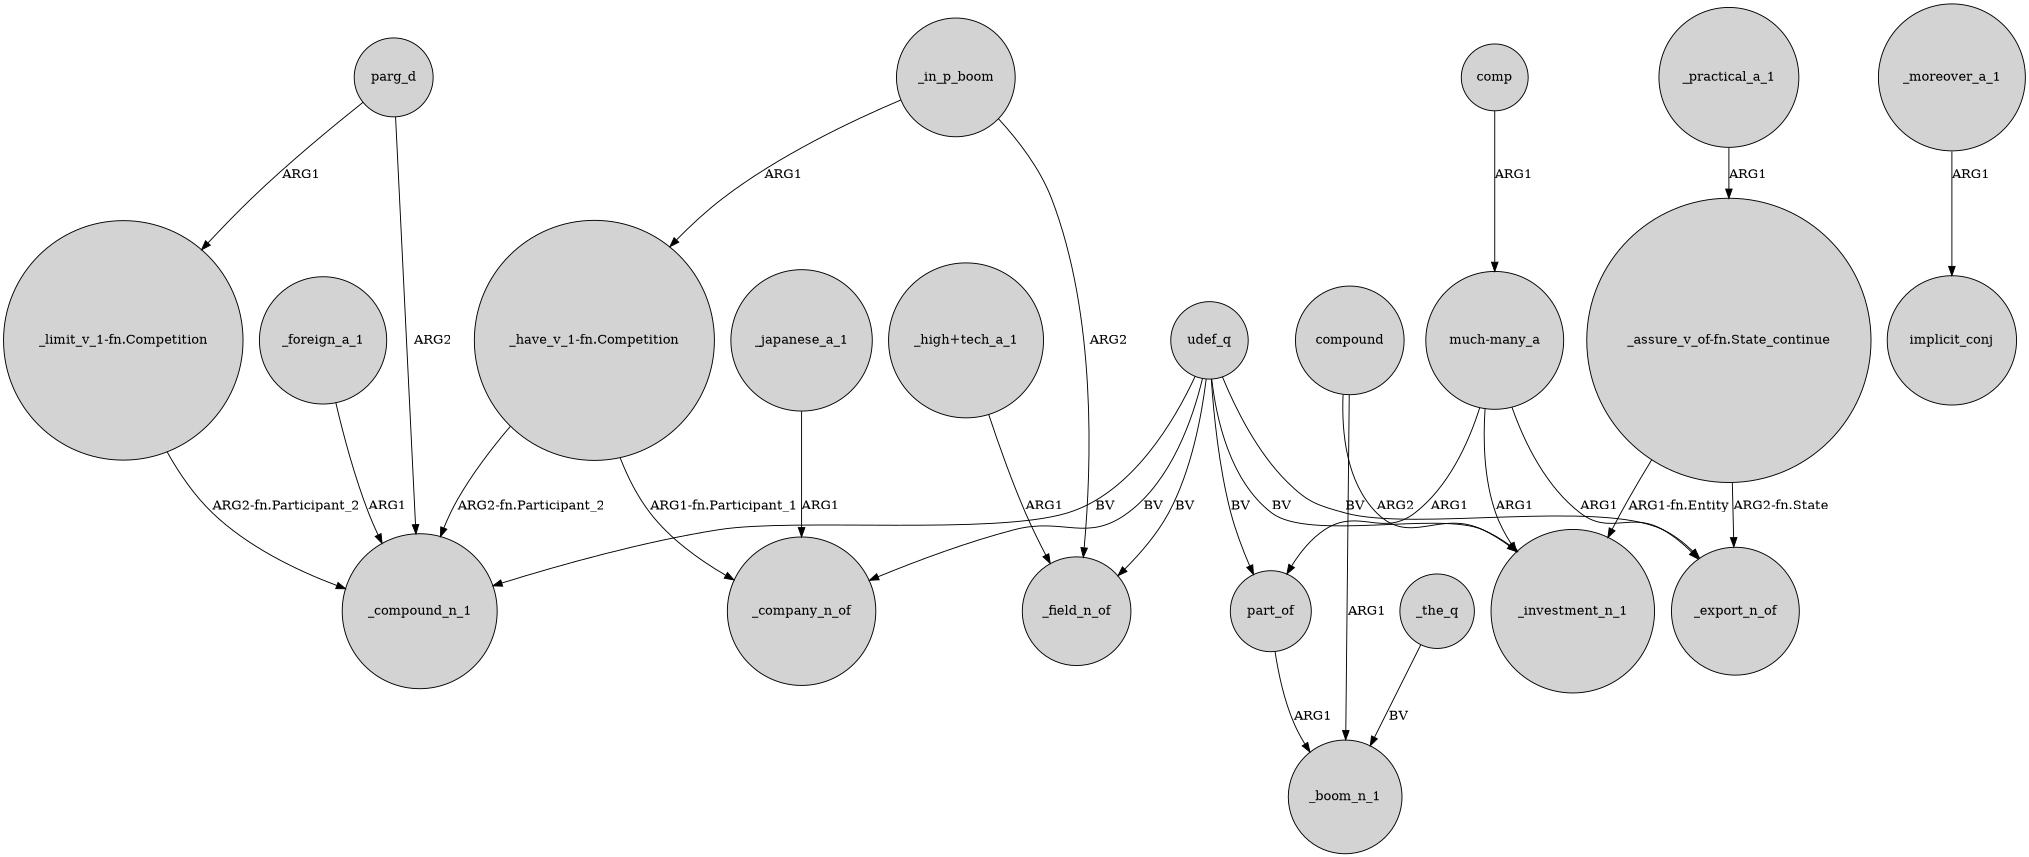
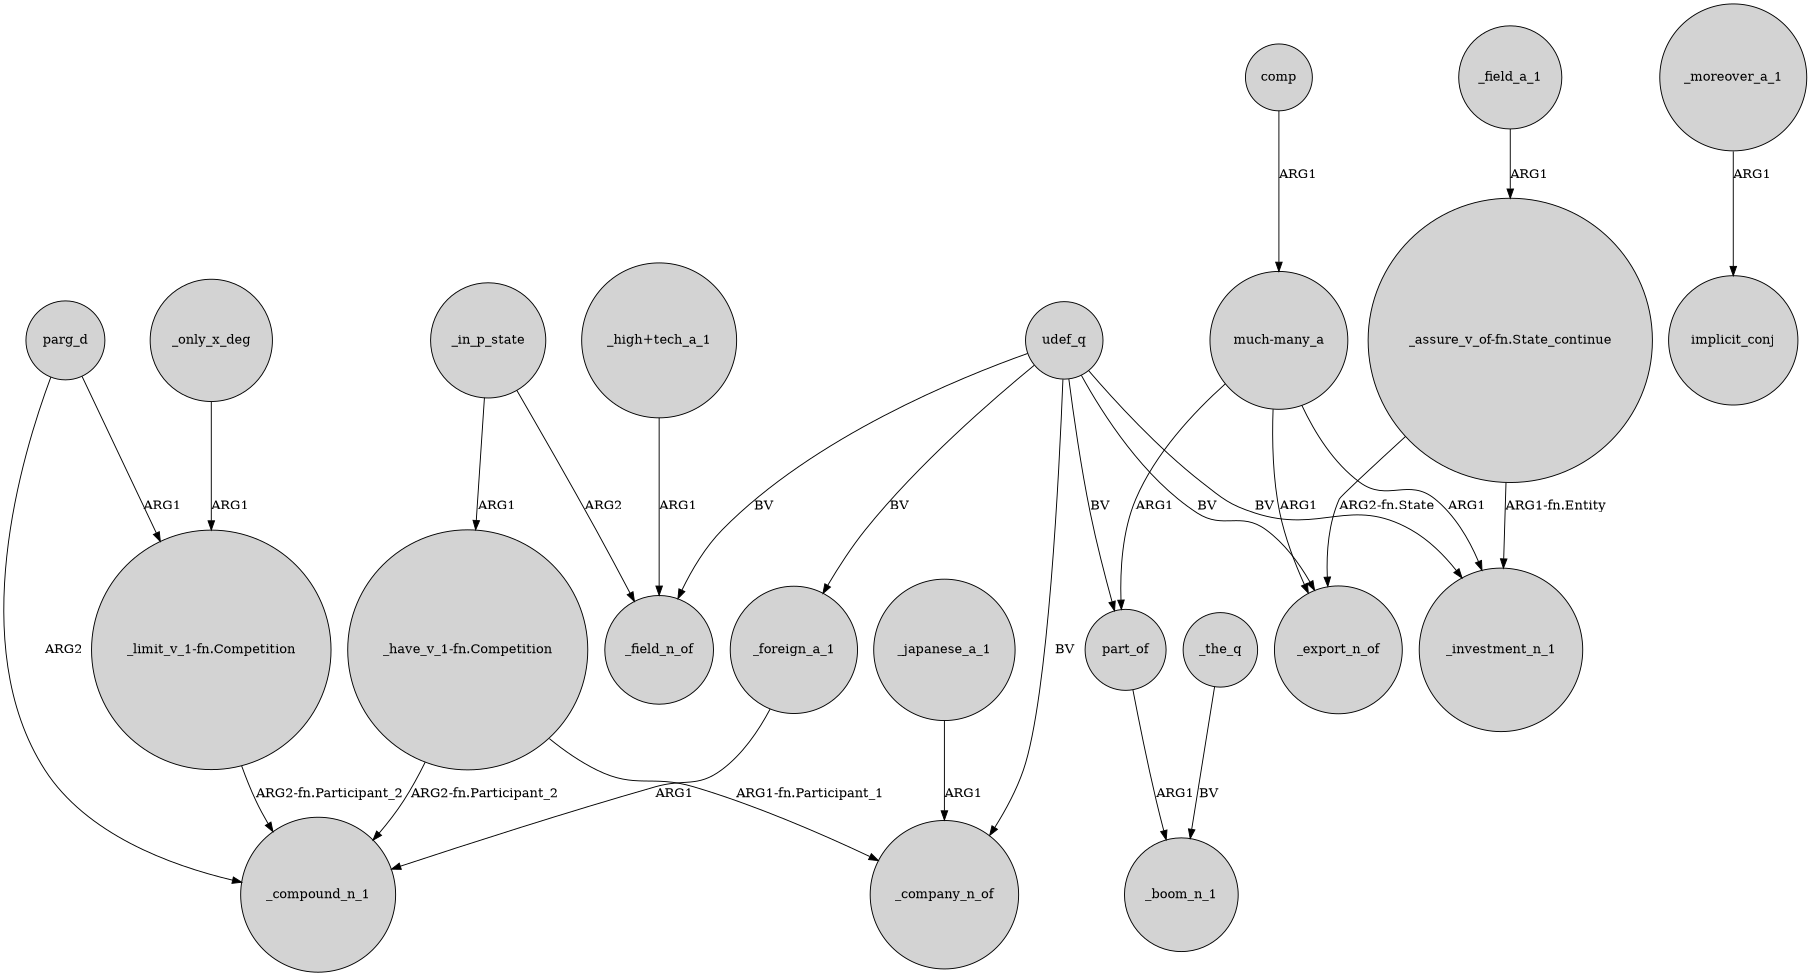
  digraph {
    node [shape=circle style=filled]
    n1 [label=_compound_n_1]
    parg_d
    "_limit_v_1-fn.Competition"
    "_assure_v_of-fn.State_continue"
    _investment_n_1
    _export_n_of
    udef_q
    part_of
    _field_n_of
    _company_n_of
    _boom_n_1
-   compound
    _foreign_a_1
    "much-many_a"
-   _in_p_state [label=_in_p_boom]
+   _in_p_state
    "_have_v_1-fn.Competition"
    comp
    _the_q
    _japanese_a_1
-   _practical_a_1
+   _only_x_deg
+   _practical_a_1 [label=_field_a_1]
    "_high+tech_a_1"
    _moreover_a_1
    implicit_conj
    parg_d -> n1 [label=ARG2]
    parg_d -> "_limit_v_1-fn.Competition" [label=ARG1]
    "_limit_v_1-fn.Competition" -> n1 [label="ARG2-fn.Participant_2"]
    "_assure_v_of-fn.State_continue" -> _investment_n_1 [label="ARG1-fn.Entity"]
    "_assure_v_of-fn.State_continue" -> _export_n_of [label="ARG2-fn.State"]
-   udef_q -> n1 [label=BV]
+   udef_q -> _foreign_a_1 [label=BV]
    udef_q -> _investment_n_1 [label=BV]
    udef_q -> _export_n_of [label=BV]
    udef_q -> part_of [label=BV]
    udef_q -> _field_n_of [label=BV]
    udef_q -> _company_n_of [label=BV]
    part_of -> _boom_n_1 [label=ARG1]
-   compound -> _investment_n_1 [label=ARG2]
-   compound -> _boom_n_1 [label=ARG1]
    _foreign_a_1 -> n1 [label=ARG1]
    "much-many_a" -> _investment_n_1 [label=ARG1]
    "much-many_a" -> _export_n_of [label=ARG1]
    "much-many_a" -> part_of [label=ARG1]
    _in_p_state -> _field_n_of [label=ARG2]
    _in_p_state -> "_have_v_1-fn.Competition" [label=ARG1]
    "_have_v_1-fn.Competition" -> n1 [label="ARG2-fn.Participant_2"]
    "_have_v_1-fn.Competition" -> _company_n_of [label="ARG1-fn.Participant_1"]
    comp -> "much-many_a" [label=ARG1]
    _the_q -> _boom_n_1 [label=BV]
    _japanese_a_1 -> _company_n_of [label=ARG1]
+   _only_x_deg -> "_limit_v_1-fn.Competition" [label=ARG1]
    _practical_a_1 -> "_assure_v_of-fn.State_continue" [label=ARG1]
    "_high+tech_a_1" -> _field_n_of [label=ARG1]
    _moreover_a_1 -> implicit_conj [label=ARG1]
  }
